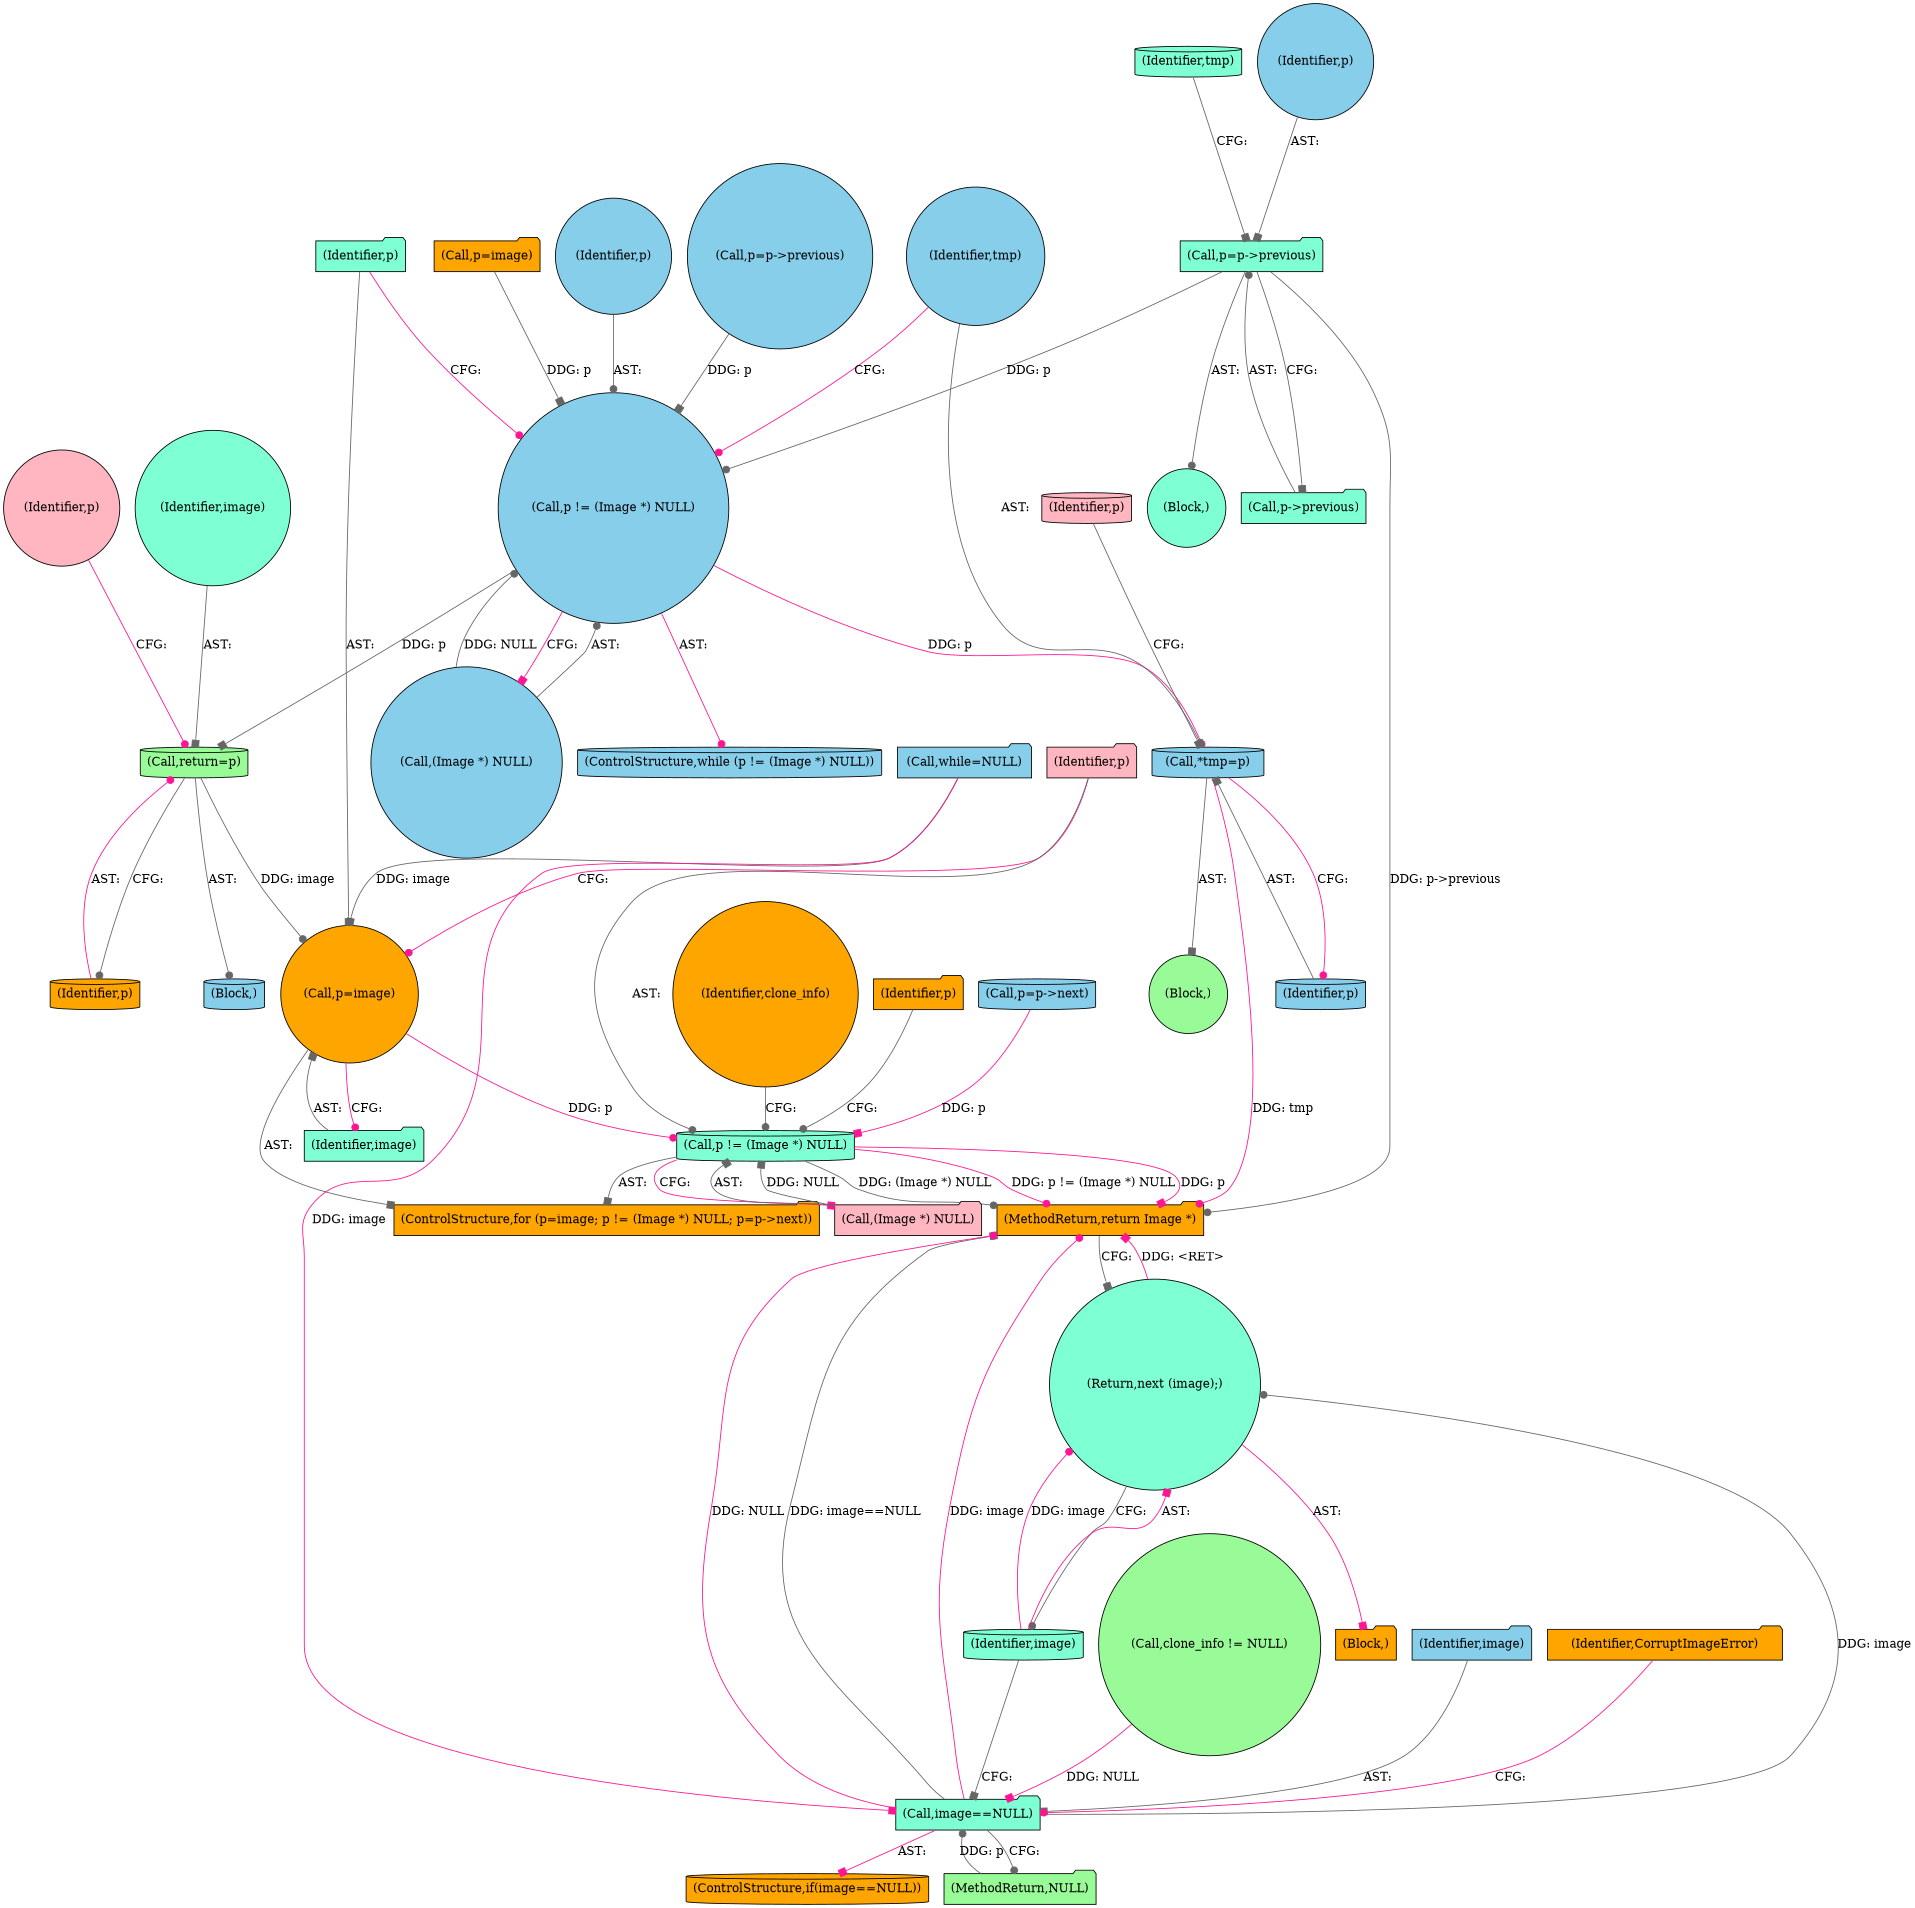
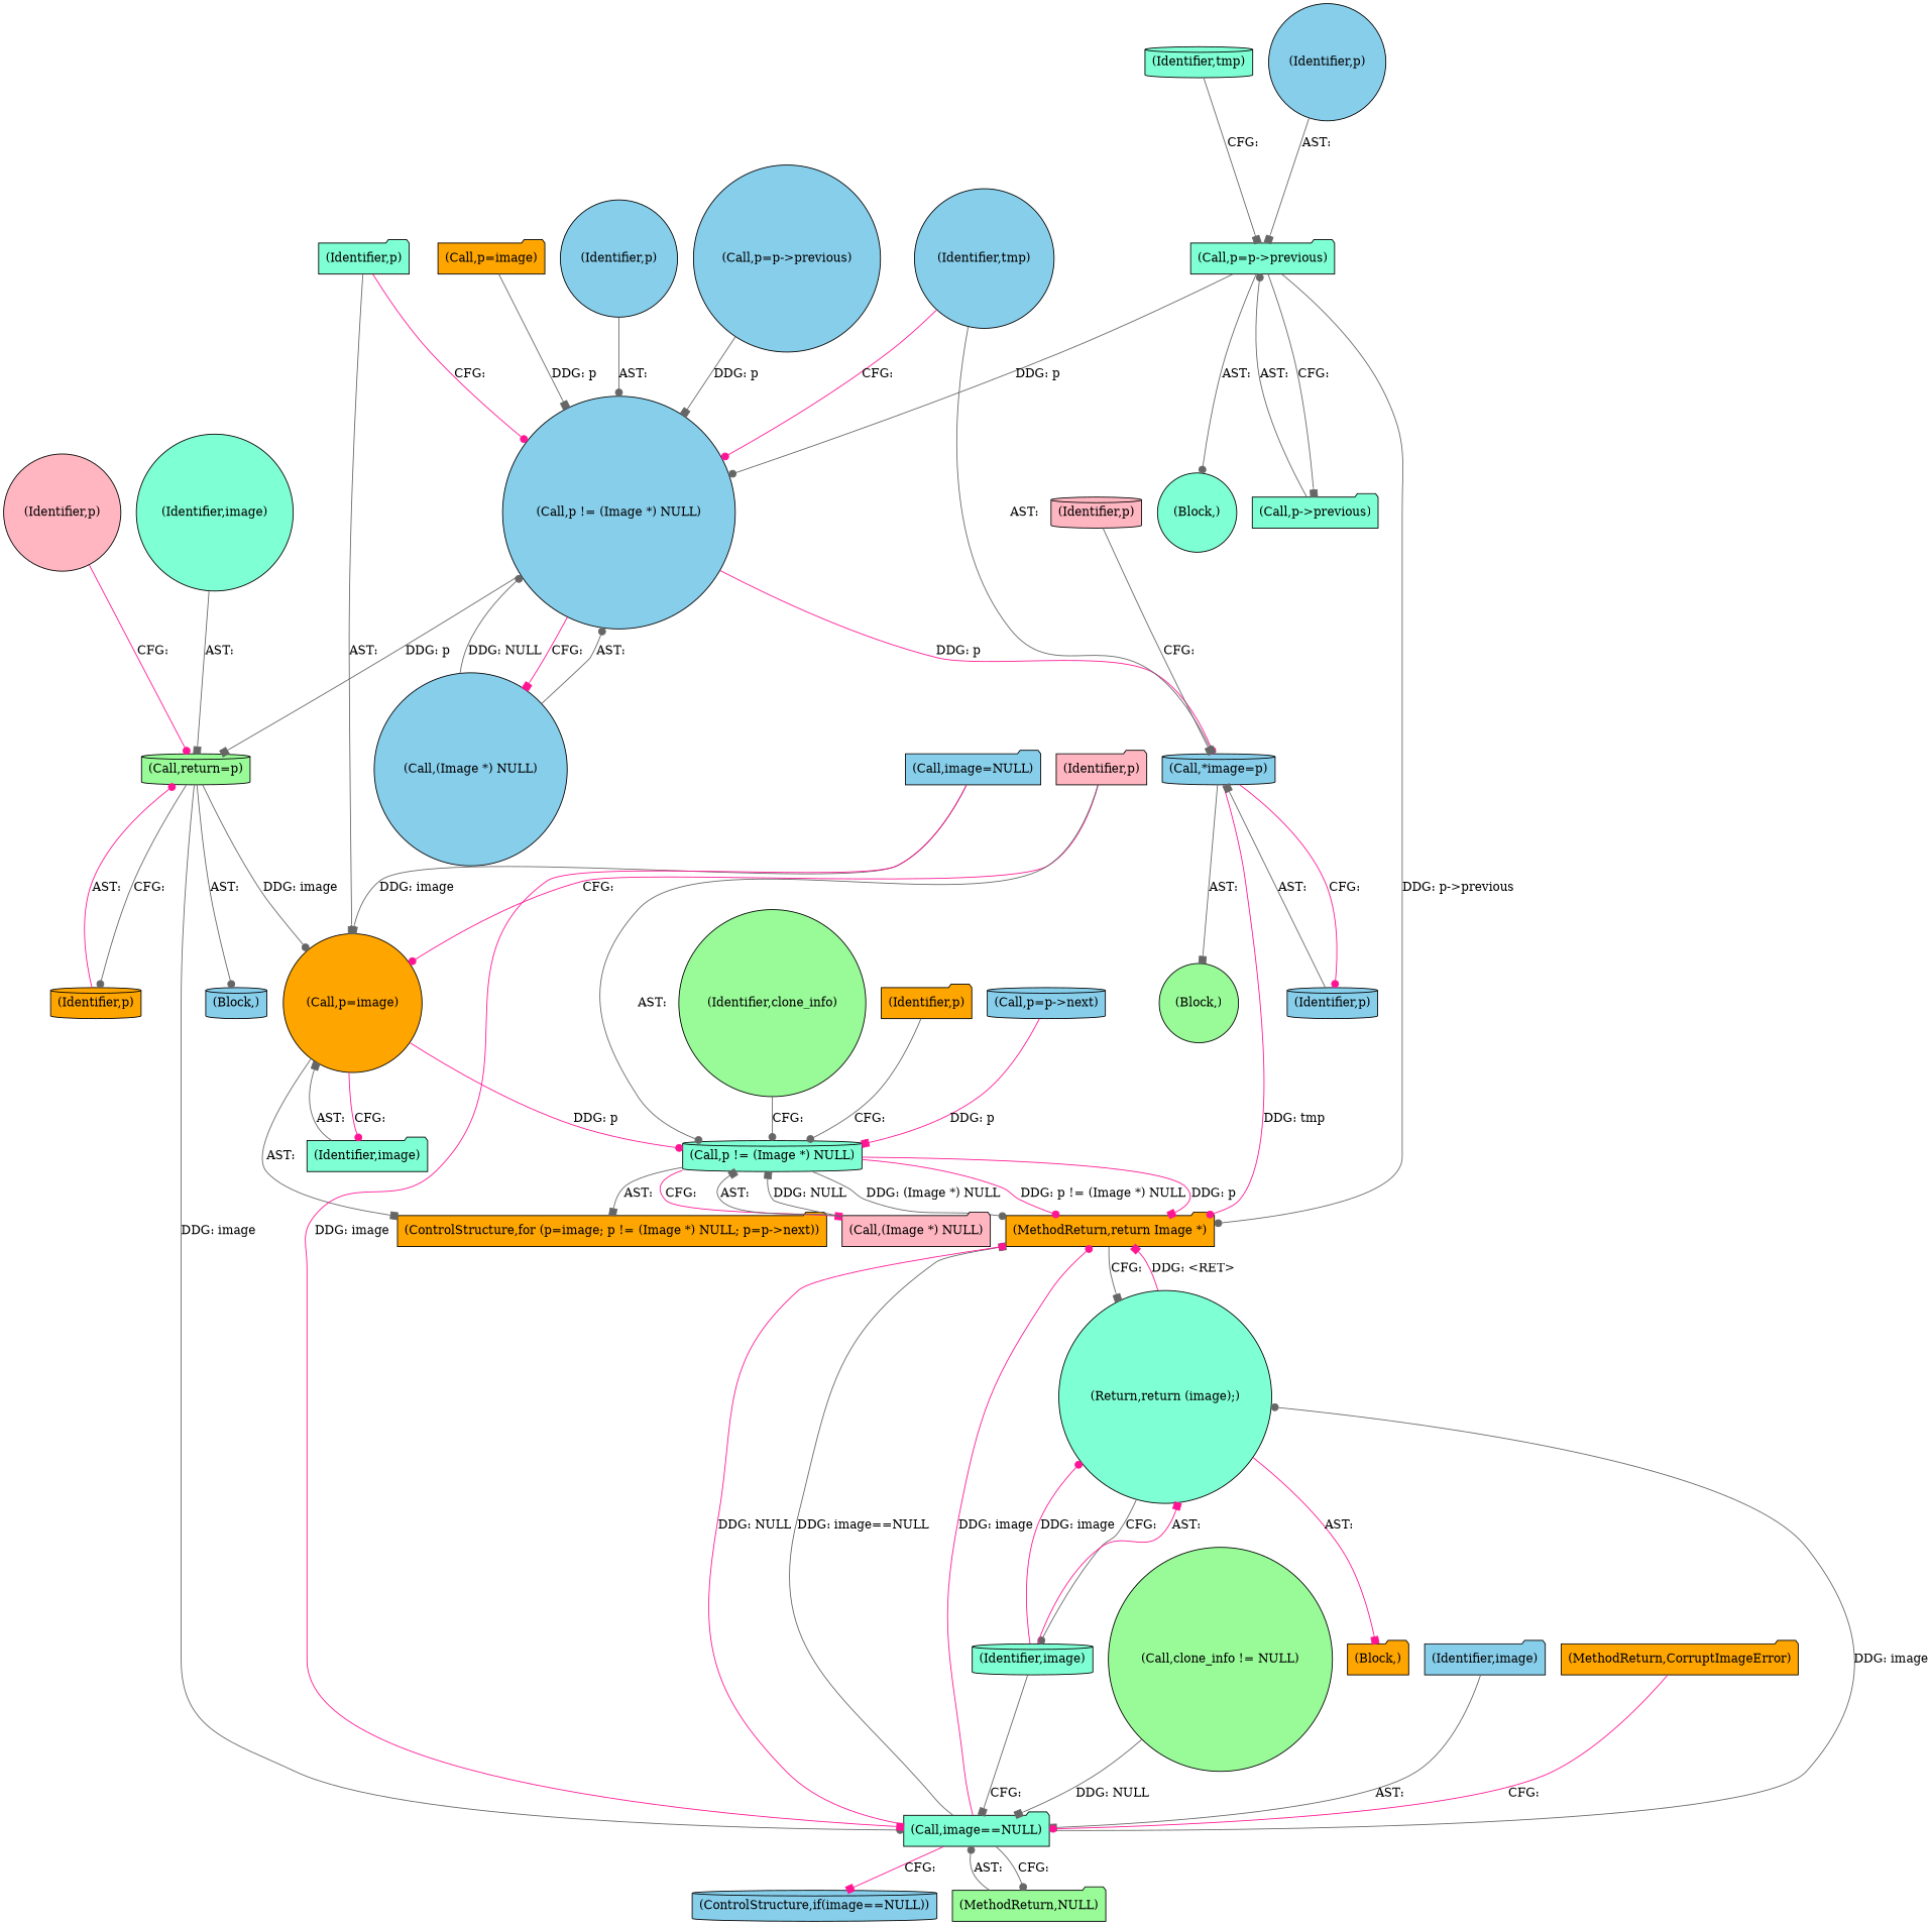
  digraph {
    node [fillcolor=skyblue shape=folder style=filled]
    edge [arrowhead=dot color=gray40]
    n1 [fillcolor=aquamarine label="(Call,p=p->previous)"]
    n2 [label="(Call,p != (Image *) NULL)" shape=circle]
    n3 [fillcolor=aquamarine label="(Block,)" shape=circle]
    n4 [fillcolor=orange label="(MethodReturn,return Image *)"]
    n5 [fillcolor=aquamarine label="(Call,p->previous)"]
-   n6 [label="(Call,*tmp=p)" shape=cylinder]
+   n6 [label="(Call,*image=p)" shape=cylinder]
    n7 [fillcolor=palegreen label="(Call,return=p)" shape=cylinder]
-   n8 [label="(ControlStructure,while (p != (Image *) NULL))" shape=cylinder]
    n9 [label="(Call,(Image *) NULL)" shape=circle]
-   n10 [fillcolor=aquamarine label="(Return,next (image);)" shape=circle]
+   n10 [fillcolor=aquamarine label="(Return,return (image);)" shape=circle]
    n11 [label="(Identifier,p)" shape=cylinder]
    n12 [fillcolor=palegreen label="(Block,)" shape=circle]
    n13 [fillcolor=orange label="(Call,p=image)" shape=circle]
    n14 [fillcolor=aquamarine label="(Call,image==NULL)"]
    n15 [label="(Block,)" shape=cylinder]
    n16 [fillcolor=orange label="(Identifier,p)" shape=cylinder]
    n17 [fillcolor=aquamarine label="(Call,p != (Image *) NULL)" shape=cylinder]
    n18 [fillcolor=orange label="(ControlStructure,for (p=image; p != (Image *) NULL; p=p->next))"]
    n19 [fillcolor=aquamarine label="(Identifier,image)"]
-   n20 [fillcolor=orange label="(ControlStructure,if(image==NULL))" shape=cylinder]
+   n20 [label="(ControlStructure,if(image==NULL))" shape=cylinder]
    n21 [fillcolor=palegreen label="(MethodReturn,NULL)"]
    n22 [fillcolor=lightpink label="(Call,(Image *) NULL)"]
    n23 [fillcolor=aquamarine label="(Identifier,image)" shape=cylinder]
    n24 [fillcolor=orange label="(Block,)"]
    n25 [fillcolor=palegreen label="(Call,clone_info != NULL)" shape=circle]
    n26 [label="(Call,p=p->previous)" shape=circle]
-   n27 [fillcolor=orange label="(Identifier,clone_info)" shape=circle]
+   n27 [fillcolor=palegreen label="(Identifier,clone_info)" shape=circle]
    n28 [fillcolor=aquamarine label="(Identifier,p)"]
    n29 [fillcolor=lightpink label="(Identifier,p)" shape=circle]
    n30 [fillcolor=orange label="(Call,p=image)"]
-   n31 [label="(Call,while=NULL)"]
+   n31 [label="(Call,image=NULL)"]
    n32 [label="(Identifier,p)" shape=circle]
    n33 [fillcolor=lightpink label="(Identifier,p)"]
    n34 [fillcolor=aquamarine label="(Identifier,image)" shape=circle]
    n35 [label="(Identifier,image)"]
    n36 [fillcolor=aquamarine label="(Identifier,tmp)" shape=cylinder]
    n37 [label="(Identifier,p)" shape=circle]
    n38 [label="(Identifier,tmp)" shape=circle]
-   n39 [fillcolor=orange label="(Identifier,CorruptImageError)"]
+   n39 [fillcolor=orange label="(MethodReturn,CorruptImageError)"]
    n40 [fillcolor=orange label="(Identifier,p)"]
    n41 [fillcolor=lightpink label="(Identifier,p)" shape=cylinder]
    n42 [label="(Call,p=p->next)" shape=cylinder]
    n1 -> n2 [label="DDG: p"]
    n1 -> n3 [label="AST: "]
    n1 -> n4 [label="DDG: p->previous"]
    n1 -> n5 [arrowhead=box label="CFG: "]
    n2 -> n6 [color=deeppink label="DDG: p"]
    n2 -> n7 [arrowhead=box label="DDG: p"]
-   n2 -> n8 [color=deeppink label="AST: "]
    n2 -> n9 [arrowhead=box color=deeppink label="CFG: "]
    n4 -> n10 [arrowhead=box label="CFG: "]
    n5 -> n1 [label="AST: "]
    n6 -> n4 [color=deeppink label="DDG: tmp"]
    n6 -> n11 [color=deeppink label="CFG: "]
    n6 -> n12 [arrowhead=box label="AST: "]
    n7 -> n13 [label="DDG: image"]
+   n7 -> n14 [label="DDG: image"]
    n7 -> n15 [label="AST: "]
    n7 -> n16 [label="CFG: "]
    n9 -> n2 [label="AST: "]
    n9 -> n2 [label="DDG: NULL"]
    n10 -> n4 [arrowhead=box color=deeppink label="DDG: <RET>"]
    n10 -> n23 [label="CFG: "]
    n10 -> n24 [arrowhead=box color=deeppink label="AST: "]
    n11 -> n6 [arrowhead=box label="AST: "]
    n13 -> n17 [color=deeppink label="DDG: p"]
    n13 -> n18 [arrowhead=box label="AST: "]
    n13 -> n19 [color=deeppink label="CFG: "]
    n14 -> n4 [arrowhead=box label="DDG: image==NULL"]
    n14 -> n4 [color=deeppink label="DDG: image"]
    n14 -> n4 [color=deeppink label="DDG: NULL"]
    n14 -> n10 [label="DDG: image"]
-   n14 -> n20 [arrowhead=box color=deeppink label="AST: "]
+   n14 -> n20 [arrowhead=box color=deeppink label="CFG: "]
    n14 -> n21 [label="CFG: "]
    n16 -> n7 [color=deeppink label="AST: "]
    n17 -> n4 [label="DDG: (Image *) NULL"]
    n17 -> n4 [color=deeppink label="DDG: p != (Image *) NULL"]
    n17 -> n4 [arrowhead=box color=deeppink label="DDG: p"]
    n17 -> n18 [arrowhead=box label="AST: "]
    n17 -> n22 [arrowhead=box color=deeppink label="CFG: "]
    n19 -> n13 [arrowhead=box label="AST: "]
-   n21 -> n14 [label="DDG: p"]
+   n21 -> n14 [label="AST: "]
    n22 -> n17 [arrowhead=box label="AST: "]
    n22 -> n17 [arrowhead=box label="DDG: NULL"]
    n23 -> n10 [arrowhead=box color=deeppink label="AST: "]
    n23 -> n10 [color=deeppink label="DDG: image"]
    n23 -> n14 [arrowhead=box label="CFG: "]
-   n25 -> n14 [arrowhead=box color=deeppink label="DDG: NULL"]
+   n25 -> n14 [arrowhead=box label="DDG: NULL"]
    n26 -> n2 [arrowhead=box label="DDG: p"]
    n27 -> n17 [label="CFG: "]
    n28 -> n2 [color=deeppink label="CFG: "]
    n28 -> n13 [arrowhead=box label="AST: "]
    n29 -> n7 [color=deeppink label="CFG: "]
    n30 -> n2 [arrowhead=box label="DDG: p"]
    n31 -> n13 [arrowhead=box label="DDG: image"]
    n31 -> n14 [arrowhead=box color=deeppink label="DDG: image"]
    n32 -> n2 [label="AST: "]
    n33 -> n13 [color=deeppink label="CFG: "]
    n33 -> n17 [label="AST: "]
    n34 -> n7 [arrowhead=box label="AST: "]
    n35 -> n14 [arrowhead=box label="AST: "]
    n36 -> n1 [arrowhead=box label="CFG: "]
    n37 -> n1 [arrowhead=box label="AST: "]
    n38 -> n2 [color=deeppink label="CFG: "]
    n38 -> n6 [arrowhead=box label="AST: "]
    n39 -> n14 [color=deeppink label="CFG: "]
    n40 -> n17 [label="CFG: "]
    n41 -> n6 [arrowhead=box label="CFG: "]
    n42 -> n17 [arrowhead=box color=deeppink label="DDG: p"]
  }
